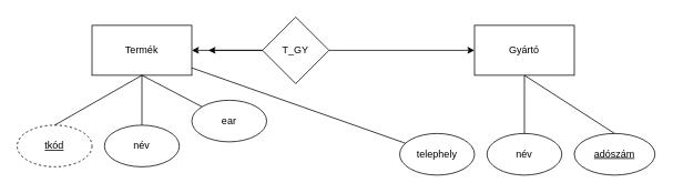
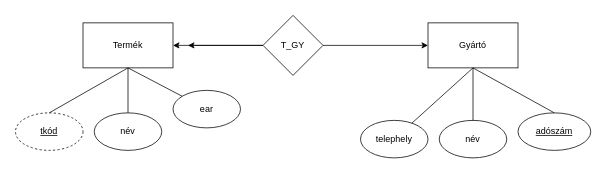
  <mxCell id="0" />
  <mxCell id="1" parent="0" />
  <mxCell id="2" value="Termék" style="rounded=0;whiteSpace=wrap;html=1;" vertex="1" parent="1"><mxGeometry x="110" y="30" width="120" height="60" as="geometry" /></mxCell>
- <mxCell id="3" value="T_GY" style="rhombus;whiteSpace=wrap;html=1;" vertex="1" parent="1"><mxGeometry x="315" y="20" width="80" height="80" as="geometry" /></mxCell>
+ <mxCell id="3" value="T_GY" style="rhombus;whiteSpace=wrap;html=1;" vertex="1" parent="1"><mxGeometry x="350" y="20" width="80" height="80" as="geometry" /></mxCell>
  <mxCell id="4" value="Gyártó" style="rounded=0;whiteSpace=wrap;html=1;" vertex="1" parent="1"><mxGeometry x="570" y="30" width="120" height="60" as="geometry" /></mxCell>
  <mxCell id="5" value="&lt;u&gt;tkód&lt;/u&gt;" style="ellipse;whiteSpace=wrap;html=1;dashed=1;" vertex="1" parent="1"><mxGeometry x="20" y="150" width="90" height="50" as="geometry" /></mxCell>
  <mxCell id="6" value="név" style="ellipse;whiteSpace=wrap;html=1;" vertex="1" parent="1"><mxGeometry x="125" y="150" width="90" height="50" as="geometry" /></mxCell>
  <mxCell id="7" value="ear" style="ellipse;whiteSpace=wrap;html=1;" vertex="1" parent="1"><mxGeometry x="230" y="120" width="90" height="50" as="geometry" /></mxCell>
- <mxCell id="8" value="&lt;u&gt;adószám&lt;/u&gt;" style="ellipse;whiteSpace=wrap;html=1;" vertex="1" parent="1"><mxGeometry x="690" y="160" width="97" height="50" as="geometry" /></mxCell>
+ <mxCell id="8" value="&lt;u&gt;adószám&lt;/u&gt;" style="ellipse;whiteSpace=wrap;html=1;" vertex="1" parent="1"><mxGeometry x="690" y="150" width="97" height="50" as="geometry" /></mxCell>
  <mxCell id="9" value="telephely" style="ellipse;whiteSpace=wrap;html=1;" vertex="1" parent="1"><mxGeometry x="480" y="160" width="90" height="50" as="geometry" /></mxCell>
  <mxCell id="10" value="név" style="ellipse;whiteSpace=wrap;html=1;" vertex="1" parent="1"><mxGeometry x="585" y="160" width="90" height="50" as="geometry" /></mxCell>
  <mxCell id="11" value="" style="endArrow=none;html=1;rounded=0;entryX=0.5;entryY=0;entryDx=0;entryDy=0;exitX=0.5;exitY=1;exitDx=0;exitDy=0;" edge="1" parent="1" source="2" target="5"><mxGeometry width="50" height="50" relative="1" as="geometry"><mxPoint x="110" y="60" as="sourcePoint" /><mxPoint x="450" y="210" as="targetPoint" /></mxGeometry></mxCell>
  <mxCell id="12" value="" style="endArrow=none;html=1;rounded=0;entryX=0.5;entryY=1;entryDx=0;entryDy=0;" edge="1" parent="1" source="7" target="2"><mxGeometry width="50" height="50" relative="1" as="geometry"><mxPoint x="400" y="270" as="sourcePoint" /><mxPoint x="450" y="220" as="targetPoint" /></mxGeometry></mxCell>
- <mxCell id="13" value="" style="endArrow=none;html=1;rounded=0;" edge="1" parent="1" source="9" target="2"><mxGeometry width="50" height="50" relative="1" as="geometry"><mxPoint x="400" y="270" as="sourcePoint" /><mxPoint x="650" y="90" as="targetPoint" /></mxGeometry></mxCell>
+ <mxCell id="13" value="" style="endArrow=none;html=1;rounded=0;entryX=0.5;entryY=1;entryDx=0;entryDy=0;" edge="1" parent="1" source="9" target="4"><mxGeometry width="50" height="50" relative="1" as="geometry"><mxPoint x="400" y="270" as="sourcePoint" /><mxPoint x="650" y="90" as="targetPoint" /></mxGeometry></mxCell>
  <mxCell id="14" value="" style="endArrow=classic;html=1;rounded=0;entryX=0;entryY=0.5;entryDx=0;entryDy=0;exitX=1;exitY=0.5;exitDx=0;exitDy=0;" edge="1" parent="1" source="3" target="4"><mxGeometry width="50" height="50" relative="1" as="geometry"><mxPoint x="400" y="270" as="sourcePoint" /><mxPoint x="450" y="220" as="targetPoint" /></mxGeometry></mxCell>
  <mxCell id="15" value="" style="endArrow=classic;html=1;rounded=0;entryX=1;entryY=0.5;entryDx=0;entryDy=0;exitX=0;exitY=0.5;exitDx=0;exitDy=0;" edge="1" parent="1" source="3" target="2"><mxGeometry width="50" height="50" relative="1" as="geometry"><mxPoint x="400" y="270" as="sourcePoint" /><mxPoint x="450" y="220" as="targetPoint" /></mxGeometry></mxCell>
  <mxCell id="16" value="" style="endArrow=classic;html=1;rounded=0;exitX=0;exitY=0.5;exitDx=0;exitDy=0;" edge="1" parent="1" source="3"><mxGeometry width="50" height="50" relative="1" as="geometry"><mxPoint x="400" y="270" as="sourcePoint" /><mxPoint x="250" y="60" as="targetPoint" /></mxGeometry></mxCell>
  <mxCell id="17" value="" style="endArrow=none;html=1;rounded=0;entryX=0.5;entryY=1;entryDx=0;entryDy=0;exitX=0.5;exitY=0;exitDx=0;exitDy=0;entryPerimeter=0;" edge="1" parent="1" source="6" target="2"><mxGeometry width="50" height="50" relative="1" as="geometry"><mxPoint x="400" y="110" as="sourcePoint" /><mxPoint x="450" y="60" as="targetPoint" /><Array as="points" /></mxGeometry></mxCell>
  <mxCell id="18" value="" style="endArrow=none;html=1;rounded=0;entryX=0.5;entryY=1;entryDx=0;entryDy=0;exitX=0.5;exitY=0;exitDx=0;exitDy=0;" edge="1" parent="1" source="8" target="4"><mxGeometry width="50" height="50" relative="1" as="geometry"><mxPoint x="400" y="110" as="sourcePoint" /><mxPoint x="450" y="60" as="targetPoint" /></mxGeometry></mxCell>
  <mxCell id="19" value="" style="endArrow=none;html=1;rounded=0;entryX=0.5;entryY=1;entryDx=0;entryDy=0;exitX=0.5;exitY=0;exitDx=0;exitDy=0;" edge="1" parent="1" source="10" target="4"><mxGeometry width="50" height="50" relative="1" as="geometry"><mxPoint x="400" y="110" as="sourcePoint" /><mxPoint x="450" y="60" as="targetPoint" /></mxGeometry></mxCell>
